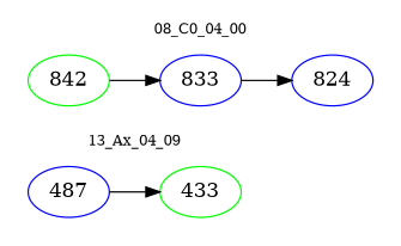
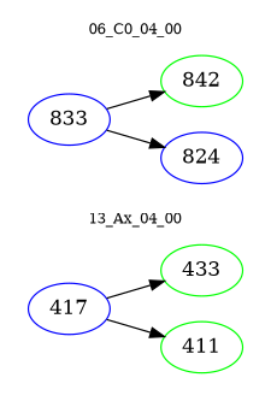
  digraph {
    rankdir=LR
    node [color=blue]
    edge [color=black]
-   n1 [label=487]
+   n1 [label=417]
+   n2 [color=green label=411]
    n3 [color=green label=433]
    n4 [label=833]
    n5 [label=824]
    n6 [color=green label=842]
    subgraph cluster_1 {
      color=white
      fontsize=10
-     label="13_Ax_04_09"
+     label="13_Ax_04_00"
      n1
+     n2
      n3
    }
    subgraph cluster_2 {
      color=white
      fontsize=10
-     label="08_C0_04_00"
+     label="06_C0_04_00"
      n4
      n5
      n6
    }
+   n1 -> n2
    n1 -> n3
    n4 -> n5
-   n6 -> n4
+   n4 -> n6
  }
